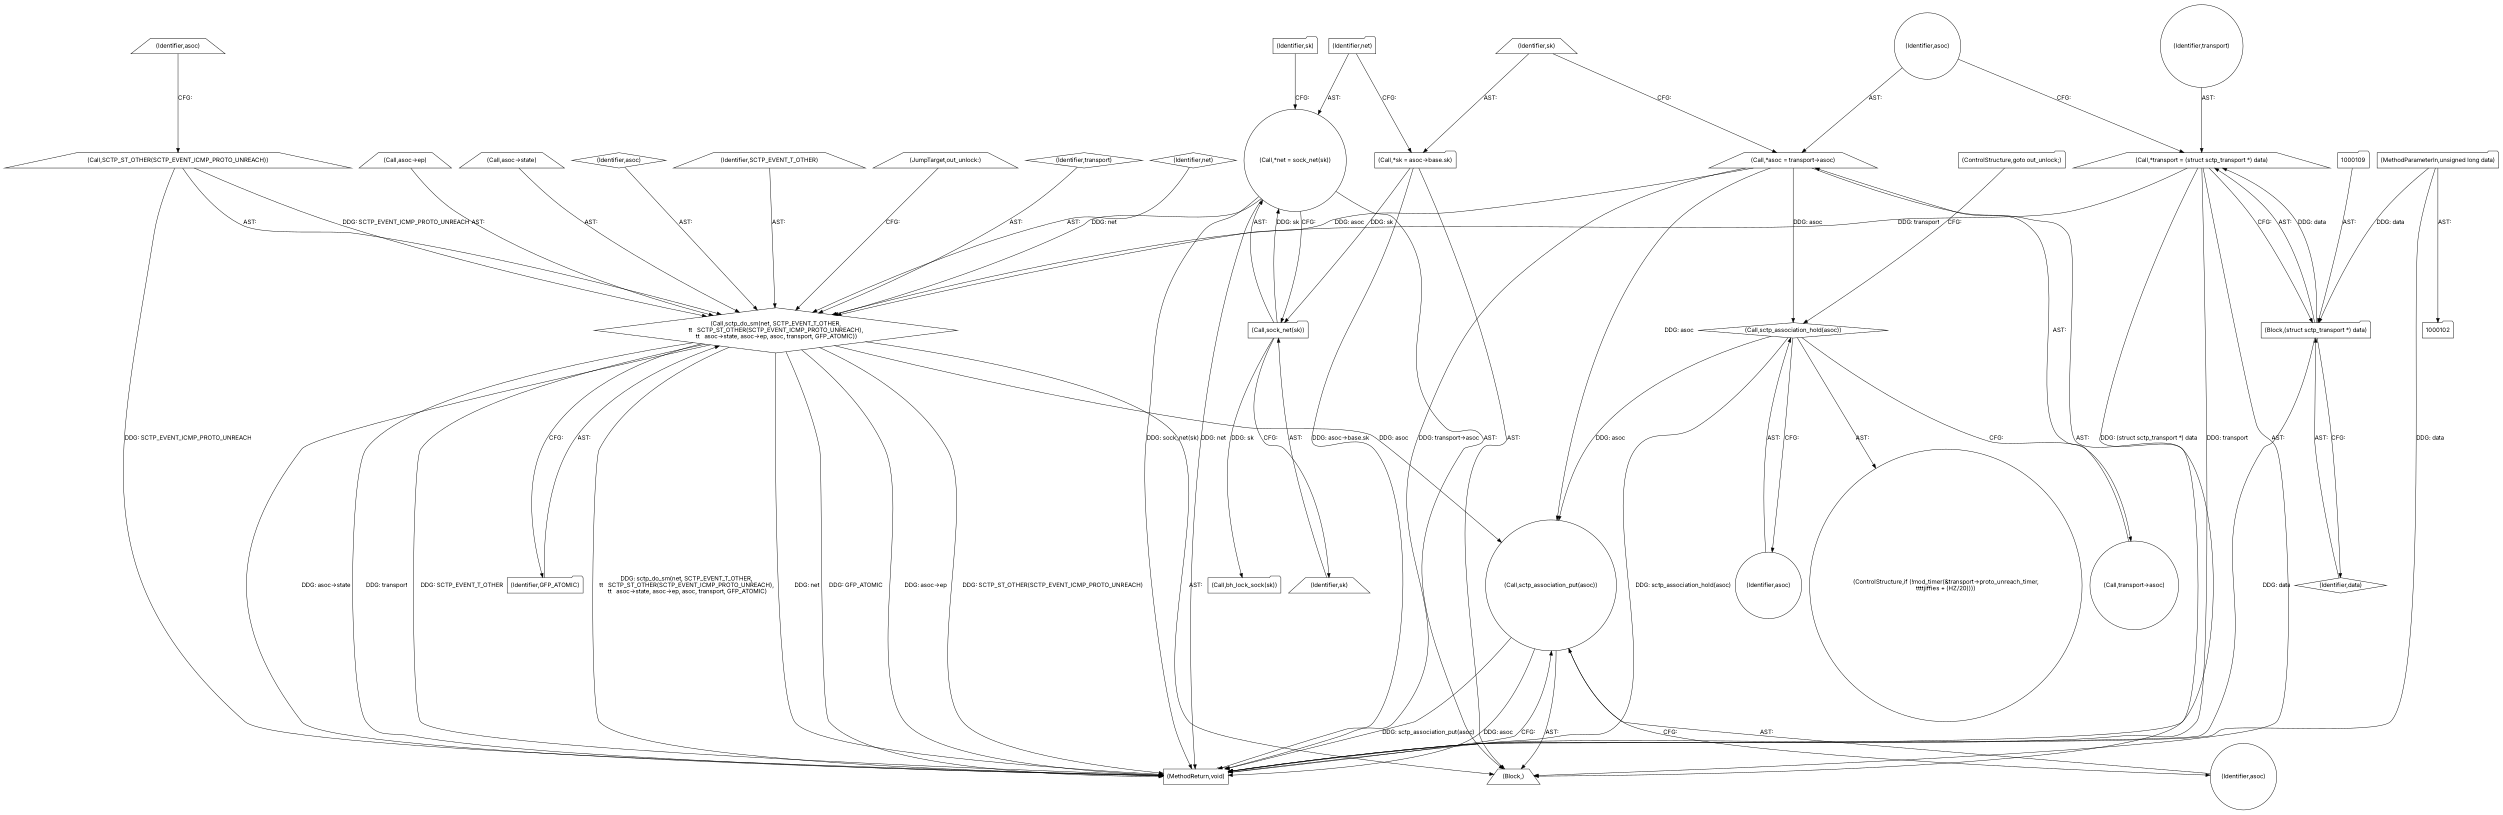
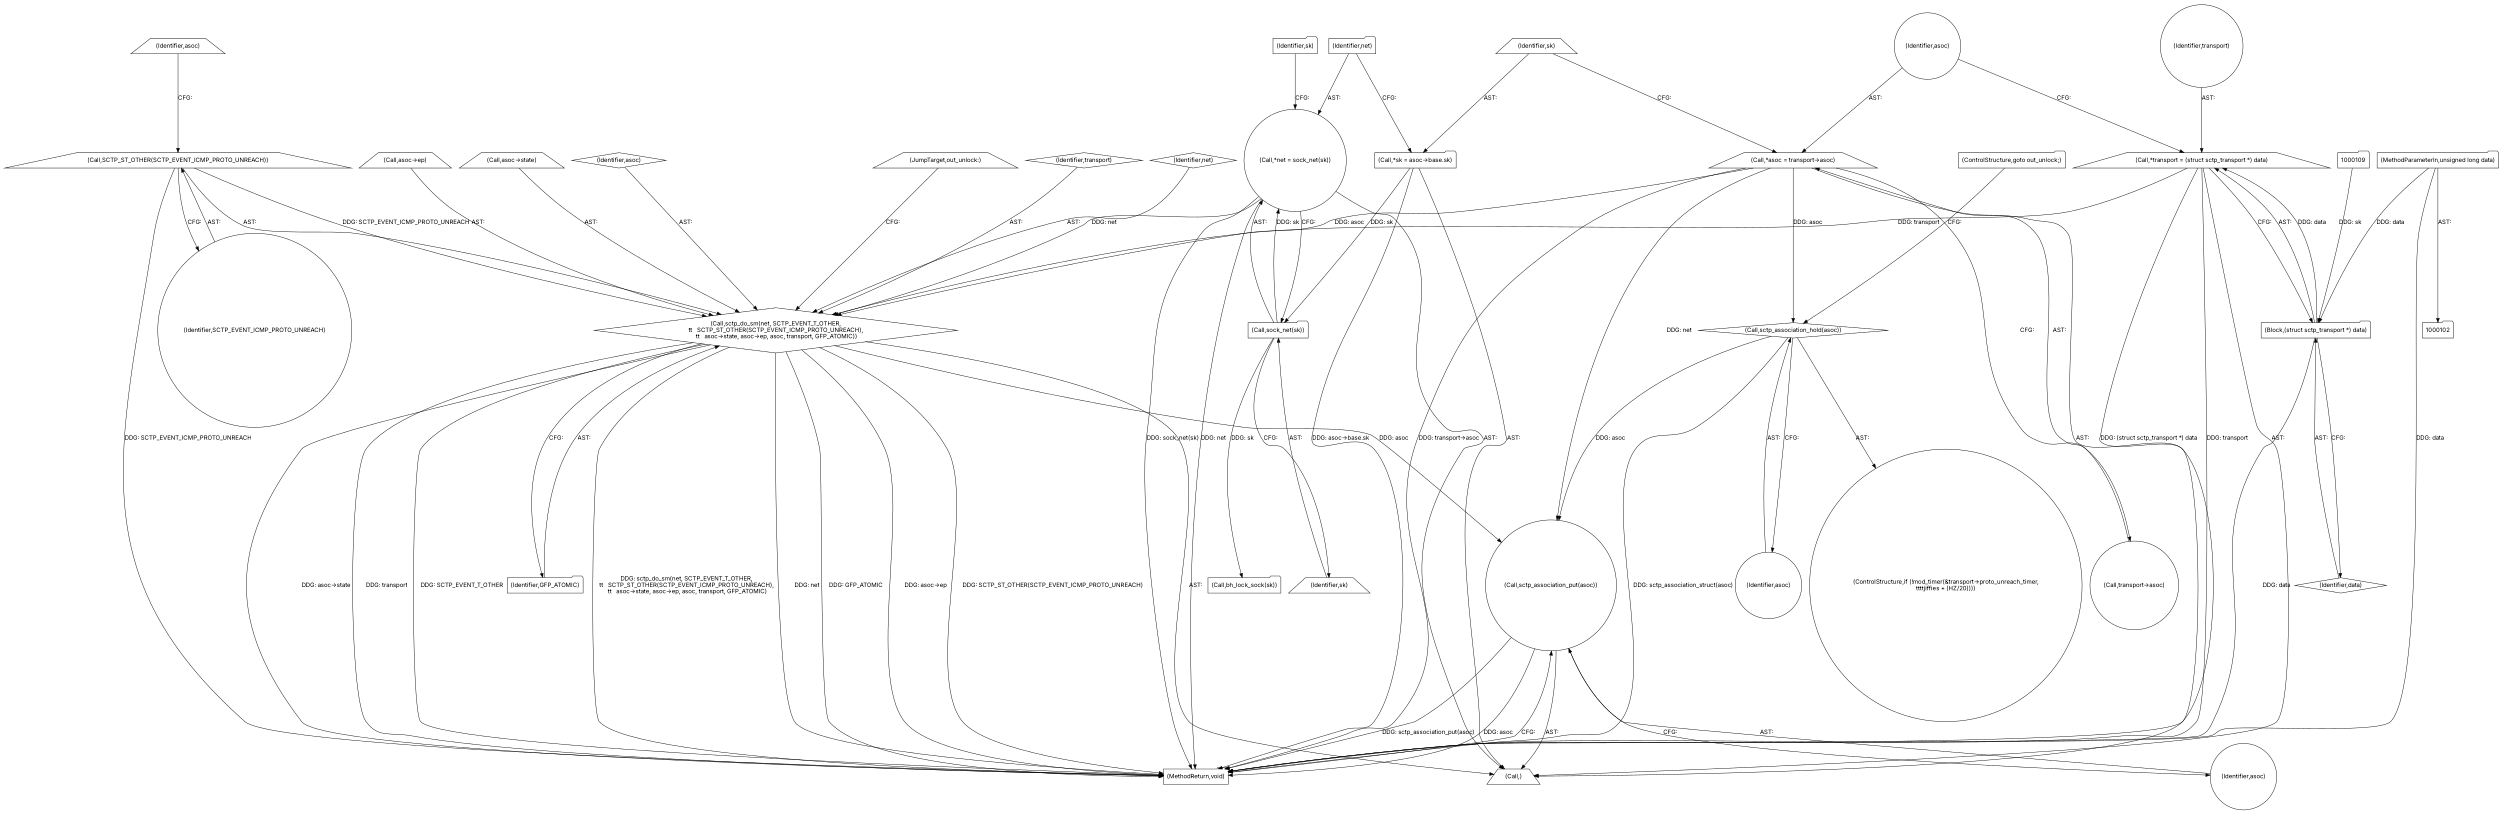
  digraph {
    fontname=Inter
    node [fontname=Inter shape=folder]
    edge [fontname=Inter]
    n1 [label="(Call,sctp_association_put(asoc))" shape=circle]
    n2 [label="(MethodReturn,void)"]
    n3 [label="(Identifier,asoc)" shape=circle]
-   n4 [label="(Block,)" shape=trapezium]
+   n4 [label="(Call,)" shape=trapezium]
    n5 [label="(Call,sctp_do_sm(net, SCTP_EVENT_T_OTHER,\n\t\t   SCTP_ST_OTHER(SCTP_EVENT_ICMP_PROTO_UNREACH),\n \t\t   asoc->state, asoc->ep, asoc, transport, GFP_ATOMIC))" shape=diamond]
    n6 [label="(Identifier,GFP_ATOMIC)"]
    n7 [label="(Call,*net = sock_net(sk))" shape=circle]
    n8 [label="(Call,sock_net(sk))"]
    n9 [label="(Identifier,sk)" shape=trapezium]
    n10 [label="(Call,bh_lock_sock(sk))"]
    n11 [label="(Call,*sk = asoc->base.sk)"]
    n12 [label="(Call,SCTP_ST_OTHER(SCTP_EVENT_ICMP_PROTO_UNREACH))" shape=trapezium]
+   n13 [label="(Identifier,SCTP_EVENT_ICMP_PROTO_UNREACH)" shape=circle]
    n14 [label="(Call,*asoc = transport->asoc)" shape=trapezium]
    n15 [label="(Call,sctp_association_hold(asoc))" shape=diamond]
    n16 [label="(Call,transport->asoc)" shape=circle]
    n17 [label="(Identifier,asoc)" shape=circle]
    n18 [label="(ControlStructure,if (!mod_timer(&transport->proto_unreach_timer,\n\t\t\t\tjiffies + (HZ/20))))" shape=circle]
    n19 [label="(Call,*transport = (struct sctp_transport *) data)" shape=trapezium]
    n20 [label="(Block,(struct sctp_transport *) data)"]
    n21 [label="(Identifier,data)" shape=diamond]
    n22 [label="(MethodParameterIn,unsigned long data)"]
    1000102
    n24 [label="(Call,asoc->ep)" shape=trapezium]
    n25 [label="(Call,asoc->state)" shape=trapezium]
    n26 [label="(Identifier,asoc)" shape=trapezium]
    n27 [label="(Identifier,asoc)" shape=diamond]
    n28 [label="(Identifier,asoc)" shape=circle]
    n29 [label="(Identifier,transport)" shape=circle]
    n30 [label="(Identifier,net)"]
    n31 [label="(Identifier,sk)"]
-   n32 [label="(Identifier,SCTP_EVENT_T_OTHER)" shape=trapezium]
    n33 [label="(JumpTarget,out_unlock:)" shape=trapezium]
    n34 [label="(Identifier,transport)" shape=diamond]
    n35 [label="(ControlStructure,goto out_unlock;)"]
    n36 [label="(Identifier,sk)" shape=trapezium]
    n37 [label="(Identifier,net)" shape=diamond]
    1000109
    n1 -> n2 [label="DDG: sctp_association_put(asoc)"]
    n1 -> n2 [label="DDG: asoc"]
    n1 -> n3 [label="CFG: "]
    n1 -> n4 [label="AST: "]
    n2 -> n1 [label="CFG: "]
    n3 -> n1 [label="AST: "]
    n5 -> n1 [label="DDG: asoc"]
    n5 -> n2 [label="DDG: asoc->ep"]
    n5 -> n2 [label="DDG: SCTP_ST_OTHER(SCTP_EVENT_ICMP_PROTO_UNREACH)"]
    n5 -> n2 [label="DDG: asoc->state"]
    n5 -> n2 [label="DDG: transport"]
    n5 -> n2 [label="DDG: SCTP_EVENT_T_OTHER"]
    n5 -> n2 [label="DDG: net"]
    n5 -> n2 [label="DDG: sctp_do_sm(net, SCTP_EVENT_T_OTHER,\n\t\t   SCTP_ST_OTHER(SCTP_EVENT_ICMP_PROTO_UNREACH),\n \t\t   asoc->state, asoc->ep, asoc, transport, GFP_ATOMIC)"]
    n5 -> n2 [label="DDG: GFP_ATOMIC"]
    n5 -> n4 [label="AST: "]
    n5 -> n6 [label="CFG: "]
    n6 -> n5 [label="AST: "]
    n7 -> n2 [label="DDG: net"]
    n7 -> n2 [label="DDG: sock_net(sk)"]
    n7 -> n4 [label="AST: "]
    n7 -> n5 [label="DDG: net"]
    n7 -> n8 [label="CFG: "]
    n8 -> n7 [label="AST: "]
    n8 -> n7 [label="DDG: sk"]
    n8 -> n9 [label="CFG: "]
    n8 -> n10 [label="DDG: sk"]
    n9 -> n8 [label="AST: "]
    n11 -> n2 [label="DDG: asoc->base.sk"]
    n11 -> n4 [label="AST: "]
    n11 -> n8 [label="DDG: sk"]
    n12 -> n2 [label="DDG: SCTP_EVENT_ICMP_PROTO_UNREACH"]
    n12 -> n5 [label="AST: "]
    n12 -> n5 [label="DDG: SCTP_EVENT_ICMP_PROTO_UNREACH"]
-   n14 -> n1 [label="DDG: asoc"]
+   n12 -> n13 [label="CFG: "]
+   n13 -> n12 [label="AST: "]
+   n14 -> n1 [label="DDG: net"]
    n14 -> n2 [label="DDG: transport->asoc"]
    n14 -> n4 [label="AST: "]
    n14 -> n5 [label="DDG: asoc"]
    n14 -> n15 [label="DDG: asoc"]
-   n15 -> n16 [label="CFG: "]
+   n14 -> n16 [label="CFG: "]
    n15 -> n1 [label="DDG: asoc"]
-   n15 -> n2 [label="DDG: sctp_association_hold(asoc)"]
+   n15 -> n2 [label="DDG: sctp_association_struct(asoc)"]
    n15 -> n17 [label="CFG: "]
    n15 -> n18 [label="AST: "]
    n16 -> n14 [label="AST: "]
    n17 -> n15 [label="AST: "]
    n19 -> n2 [label="DDG: (struct sctp_transport *) data"]
    n19 -> n2 [label="DDG: transport"]
    n19 -> n4 [label="AST: "]
    n19 -> n5 [label="DDG: transport"]
    n19 -> n20 [label="CFG: "]
    n20 -> n2 [label="DDG: data"]
    n20 -> n19 [label="AST: "]
    n20 -> n19 [label="DDG: data"]
    n20 -> n21 [label="CFG: "]
    n21 -> n20 [label="AST: "]
    n22 -> n2 [label="DDG: data"]
    n22 -> n20 [label="DDG: data"]
    n22 -> 1000102 [label="AST: "]
    n24 -> n5 [label="AST: "]
    n25 -> n5 [label="AST: "]
    n26 -> n12 [label="CFG: "]
    n27 -> n5 [label="AST: "]
    n28 -> n14 [label="AST: "]
    n28 -> n19 [label="CFG: "]
    n29 -> n19 [label="AST: "]
    n30 -> n7 [label="AST: "]
    n30 -> n11 [label="CFG: "]
    n31 -> n7 [label="CFG: "]
-   n32 -> n5 [label="AST: "]
    n33 -> n5 [label="CFG: "]
    n34 -> n5 [label="AST: "]
    n35 -> n15 [label="CFG: "]
    n36 -> n11 [label="AST: "]
    n36 -> n14 [label="CFG: "]
    n37 -> n5 [label="AST: "]
-   1000109 -> n20 [label="AST: "]
+   1000109 -> n20 [label="DDG: sk"]
  }
